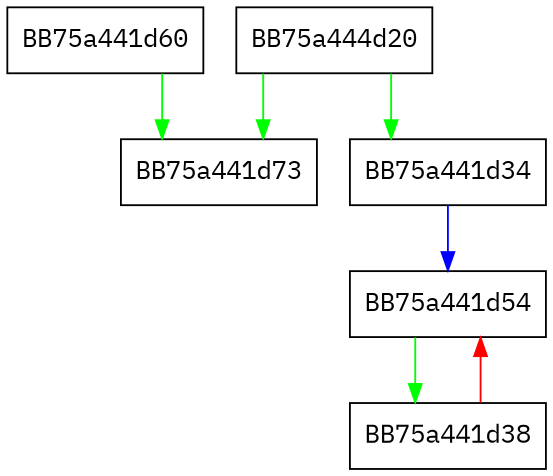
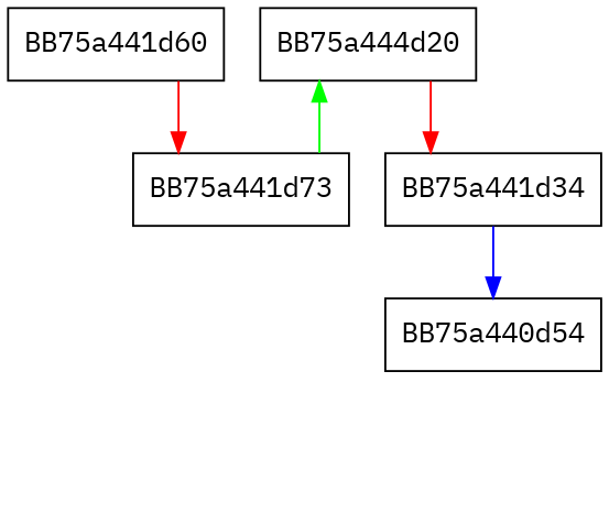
  digraph {
    fontname="IBM Plex Mono"
    splines=ortho
    node [fontname="IBM Plex Mono" shape=box]
    edge [color=red fontname="IBM Plex Mono"]
    n1 [label=BB75a444d20]
    BB75a441d73
    BB75a441d34
-   BB75a441d54
-   BB75a441d38
+   BB75a441d54 [label=BB75a440d54]
    BB75a441d60
-   n1 -> BB75a441d73 [color=green]
-   n1 -> BB75a441d34 [color=green]
+   BB75a441d73 -> n1 [color=green]
+   n1 -> BB75a441d34
    BB75a441d34 -> BB75a441d54 [color=blue]
-   BB75a441d54 -> BB75a441d38 [color=green]
-   BB75a441d38 -> BB75a441d54
-   BB75a441d60 -> BB75a441d73 [color=green]
+   BB75a441d60 -> BB75a441d73
  }
